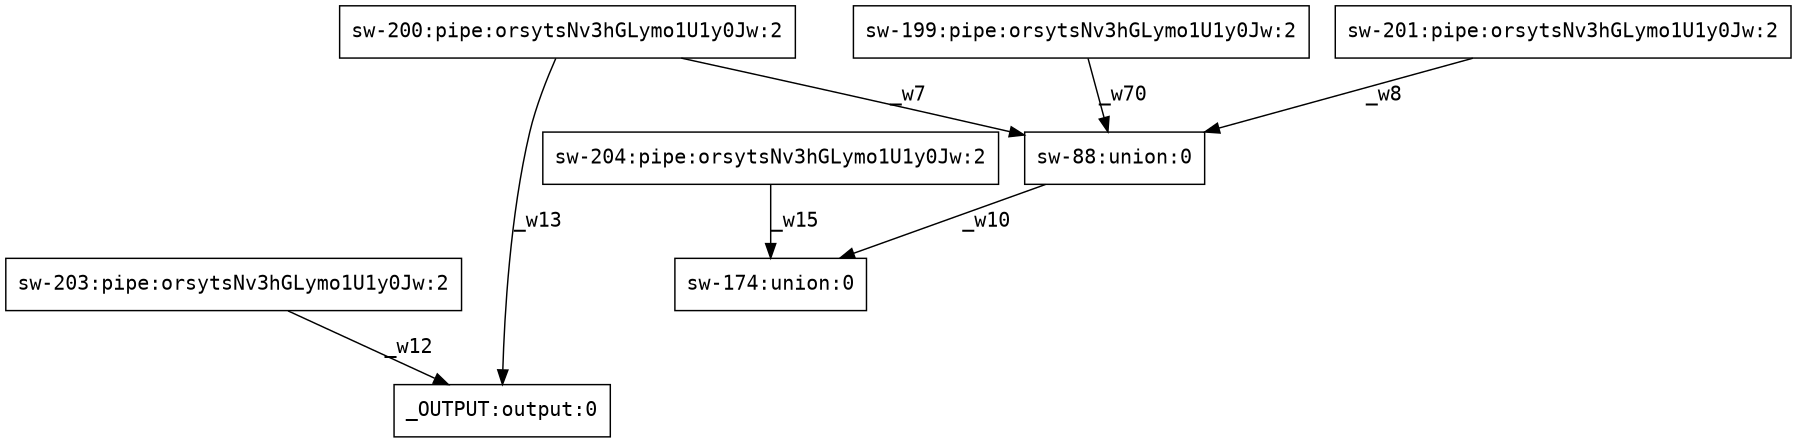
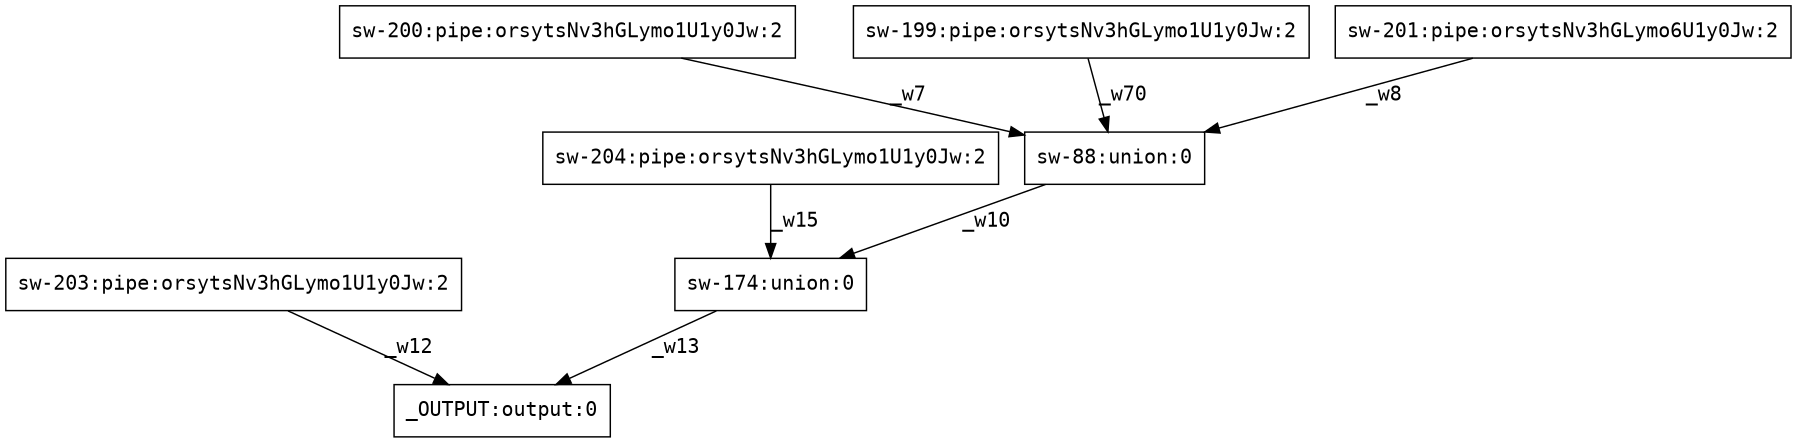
  digraph {
    fontname="DejaVu Sans Mono"
    node [fontname="DejaVu Sans Mono" shape=box]
    edge [fontname="DejaVu Sans Mono"]
    n1 [label="sw-203:pipe:orsytsNv3hGLymo1U1y0Jw:2"]
    n2 [label="_OUTPUT:output:0"]
    n3 [label="sw-174:union:0"]
    n4 [label="sw-88:union:0"]
-   n5 [label="sw-201:pipe:orsytsNv3hGLymo1U1y0Jw:2"]
+   n5 [label="sw-201:pipe:orsytsNv3hGLymo6U1y0Jw:2"]
    n6 [label="sw-200:pipe:orsytsNv3hGLymo1U1y0Jw:2"]
    n7 [label="sw-199:pipe:orsytsNv3hGLymo1U1y0Jw:2"]
    n8 [label="sw-204:pipe:orsytsNv3hGLymo1U1y0Jw:2"]
    n1 -> n2 [label=_w12]
-   n6 -> n2 [label=_w13]
+   n3 -> n2 [label=_w13]
    n4 -> n3 [label=_w10]
    n5 -> n4 [label=_w8]
    n6 -> n4 [label=_w7]
    n7 -> n4 [label=_w70]
    n8 -> n3 [label=_w15]
  }
